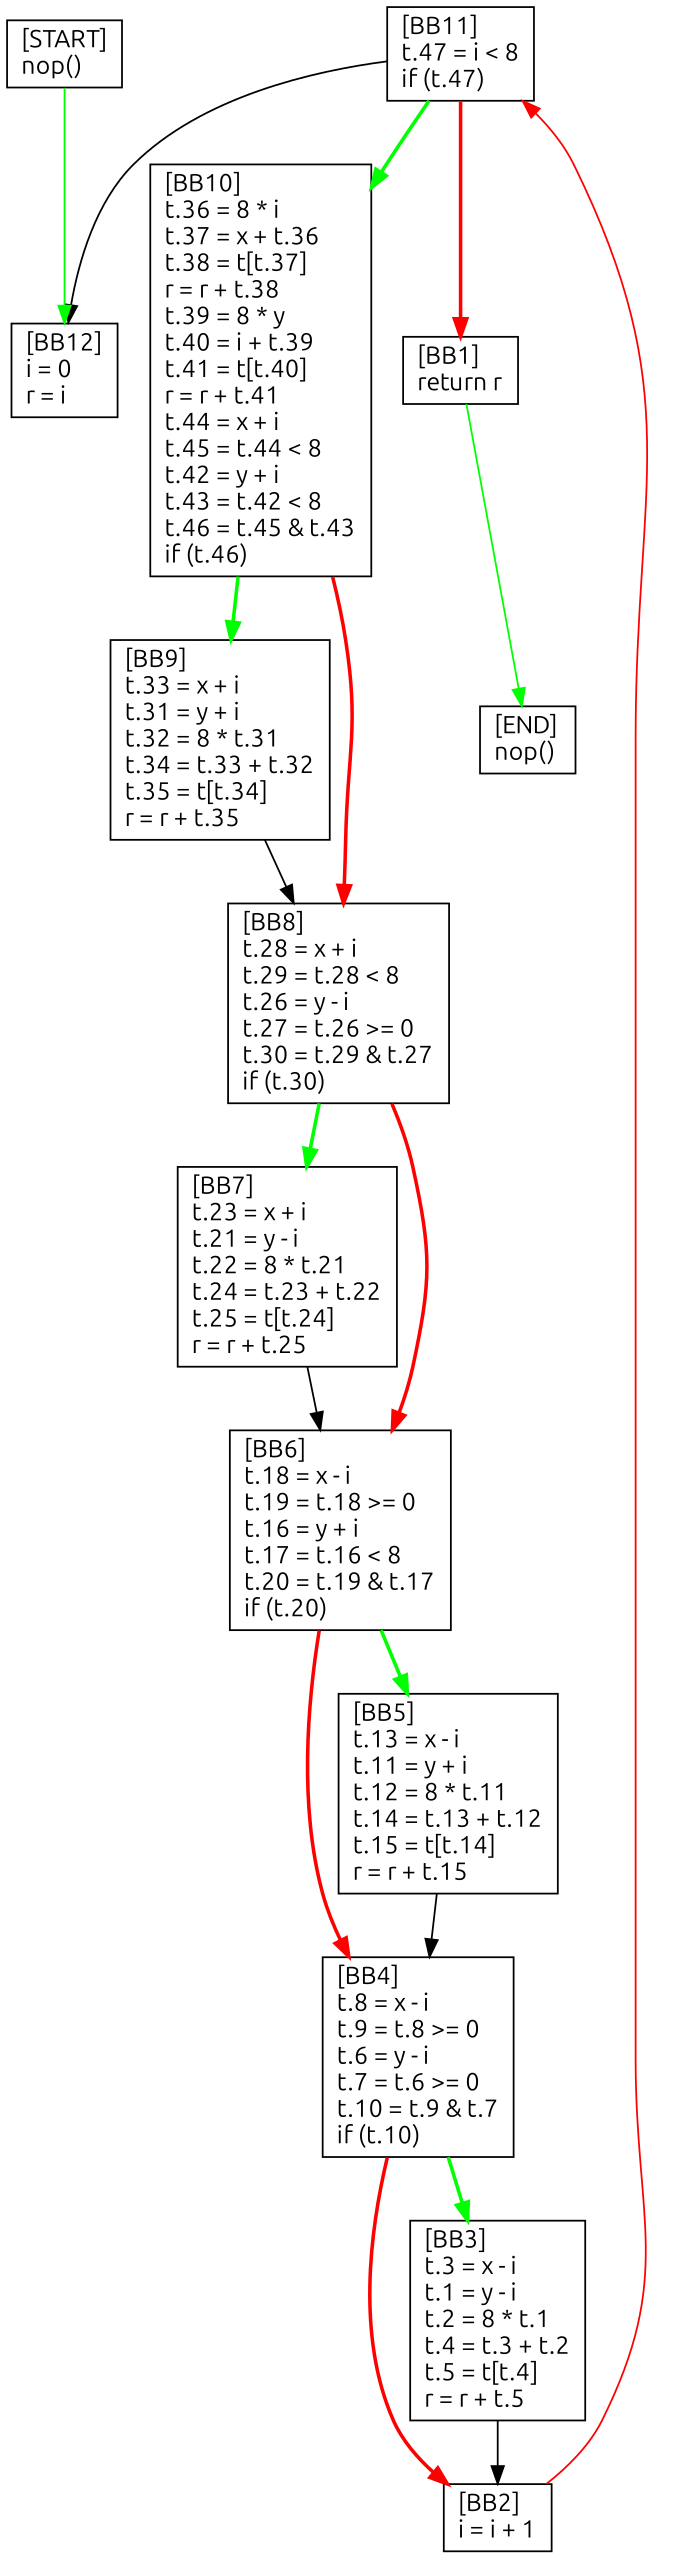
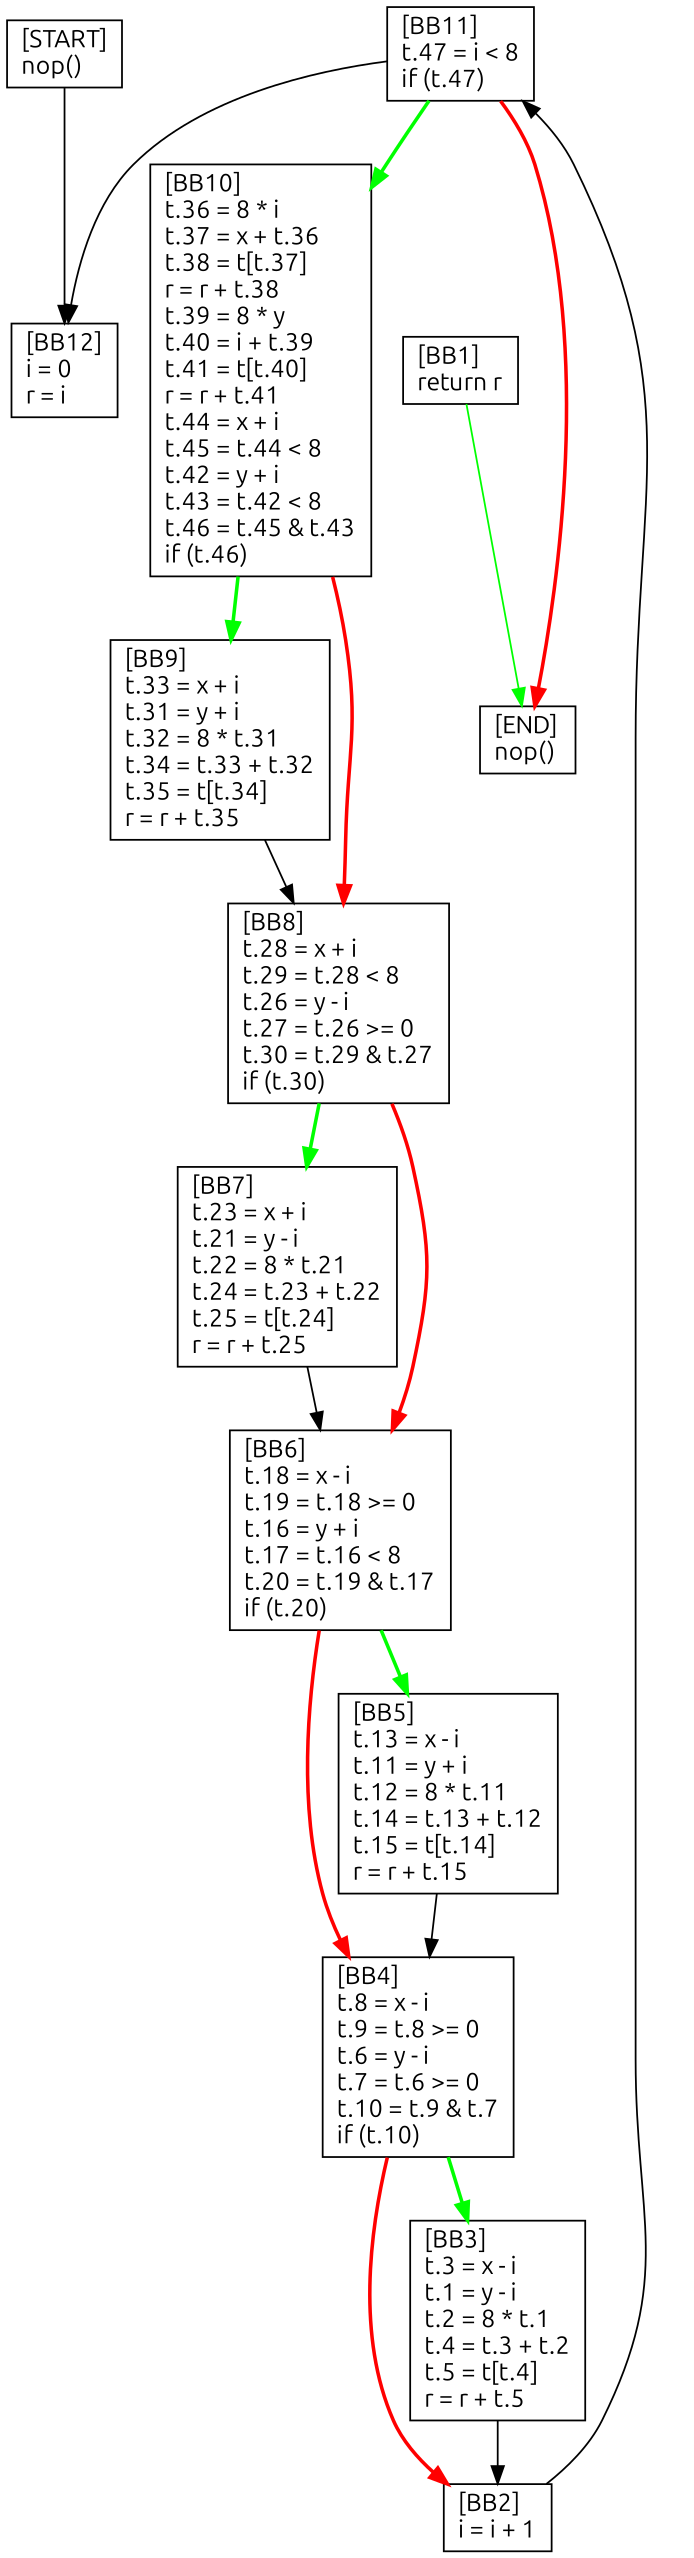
  digraph {
    fontname=Ubuntu
    node [fontname=Ubuntu shape=box]
    edge [fontname=Ubuntu penwidth=2]
    n1 [label="[BB12]\li = 0\lr = i\l"]
    n2 [label="[BB11]\lt.47 = i < 8\lif (t.47)\l"]
    n3 [label="[BB10]\lt.36 = 8 * i\lt.37 = x + t.36\lt.38 = t[t.37]\lr = r + t.38\lt.39 = 8 * y\lt.40 = i + t.39\lt.41 = t[t.40]\lr = r + t.41\lt.44 = x + i\lt.45 = t.44 < 8\lt.42 = y + i\lt.43 = t.42 < 8\lt.46 = t.45 & t.43\lif (t.46)\l"]
    n4 [label="[BB1]\lreturn r\l"]
    n5 [label="[BB9]\lt.33 = x + i\lt.31 = y + i\lt.32 = 8 * t.31\lt.34 = t.33 + t.32\lt.35 = t[t.34]\lr = r + t.35\l"]
    n6 [label="[BB8]\lt.28 = x + i\lt.29 = t.28 < 8\lt.26 = y - i\lt.27 = t.26 >= 0\lt.30 = t.29 & t.27\lif (t.30)\l"]
    n7 [label="[END]\lnop()\l"]
    n8 [label="[BB7]\lt.23 = x + i\lt.21 = y - i\lt.22 = 8 * t.21\lt.24 = t.23 + t.22\lt.25 = t[t.24]\lr = r + t.25\l"]
    n9 [label="[BB6]\lt.18 = x - i\lt.19 = t.18 >= 0\lt.16 = y + i\lt.17 = t.16 < 8\lt.20 = t.19 & t.17\lif (t.20)\l"]
    n10 [label="[BB4]\lt.8 = x - i\lt.9 = t.8 >= 0\lt.6 = y - i\lt.7 = t.6 >= 0\lt.10 = t.9 & t.7\lif (t.10)\l"]
    n11 [label="[BB5]\lt.13 = x - i\lt.11 = y + i\lt.12 = 8 * t.11\lt.14 = t.13 + t.12\lt.15 = t[t.14]\lr = r + t.15\l"]
    n12 [label="[BB2]\li = i + 1\l"]
    n13 [label="[BB3]\lt.3 = x - i\lt.1 = y - i\lt.2 = 8 * t.1\lt.4 = t.3 + t.2\lt.5 = t[t.4]\lr = r + t.5\l"]
    n14 [label="[START]\lnop()\l"]
    n2 -> n1 [penwidth=""]
    n2 -> n3 [color=green]
-   n2 -> n4 [color=red]
+   n2 -> n7 [color=red]
    n3 -> n5 [color=green]
    n3 -> n6 [color=red]
    n4 -> n7 [color=green penwidth=""]
    n5 -> n6 [penwidth=""]
    n6 -> n8 [color=green]
    n6 -> n9 [color=red]
    n8 -> n9 [penwidth=""]
    n9 -> n10 [color=red]
    n9 -> n11 [color=green]
    n10 -> n12 [color=red]
    n10 -> n13 [color=green]
    n11 -> n10 [penwidth=""]
-   n12 -> n2 [color=red penwidth=""]
+   n12 -> n2 [penwidth=""]
    n13 -> n12 [penwidth=""]
-   n14 -> n1 [color=green penwidth=""]
+   n14 -> n1 [penwidth=""]
  }
